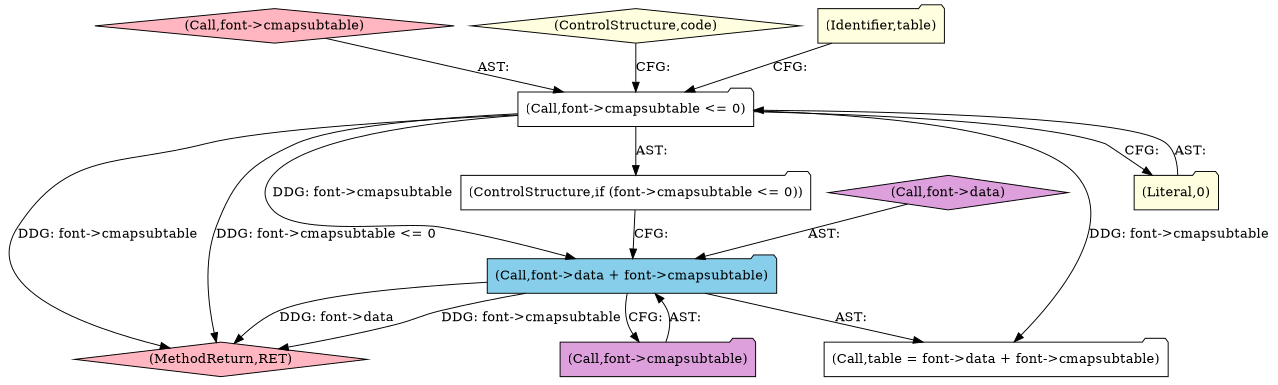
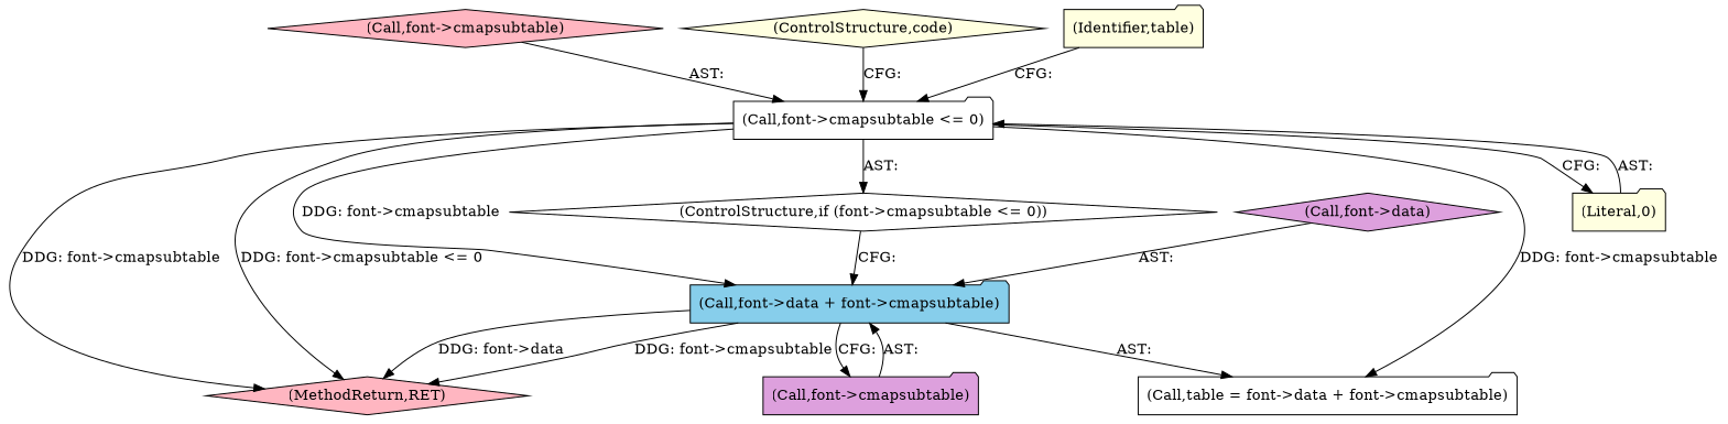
  digraph {
    node [fillcolor=white shape=folder style=filled]
    n1 [fillcolor=skyblue label="(Call,font->data + font->cmapsubtable)"]
    n2 [fillcolor=lightpink label="(MethodReturn,RET)" shape=diamond]
    n3 [fillcolor=plum label="(Call,font->cmapsubtable)"]
    n4 [label="(Call,table = font->data + font->cmapsubtable)"]
    n5 [label="(Call,font->cmapsubtable <= 0)"]
-   n6 [label="(ControlStructure,if (font->cmapsubtable <= 0))"]
+   n6 [label="(ControlStructure,if (font->cmapsubtable <= 0))" shape=diamond]
    n7 [fillcolor=lightyellow label="(Literal,0)"]
    n8 [fillcolor=plum label="(Call,font->data)" shape=diamond]
    n9 [fillcolor=lightpink label="(Call,font->cmapsubtable)" shape=diamond]
    n10 [fillcolor=lightyellow label="(ControlStructure,code)" shape=diamond]
    n11 [fillcolor=lightyellow label="(Identifier,table)"]
    n1 -> n2 [label="DDG: font->data"]
    n1 -> n2 [label="DDG: font->cmapsubtable"]
    n1 -> n3 [label="CFG: "]
    n1 -> n4 [label="AST: "]
    n3 -> n1 [label="AST: "]
    n5 -> n1 [label="DDG: font->cmapsubtable"]
    n5 -> n2 [label="DDG: font->cmapsubtable"]
    n5 -> n2 [label="DDG: font->cmapsubtable <= 0"]
    n5 -> n4 [label="DDG: font->cmapsubtable"]
    n5 -> n6 [label="AST: "]
    n5 -> n7 [label="CFG: "]
    n6 -> n1 [label="CFG: "]
    n7 -> n5 [label="AST: "]
    n8 -> n1 [label="AST: "]
    n9 -> n5 [label="AST: "]
    n10 -> n5 [label="CFG: "]
    n11 -> n5 [label="CFG: "]
  }
